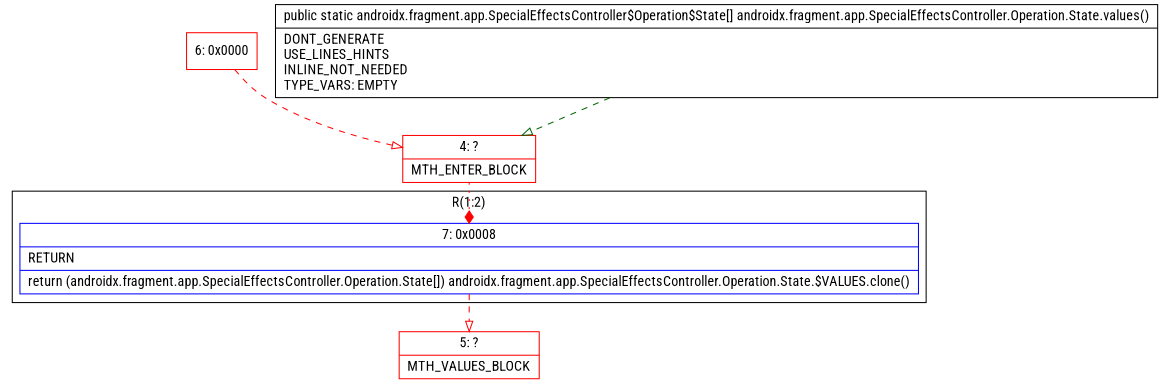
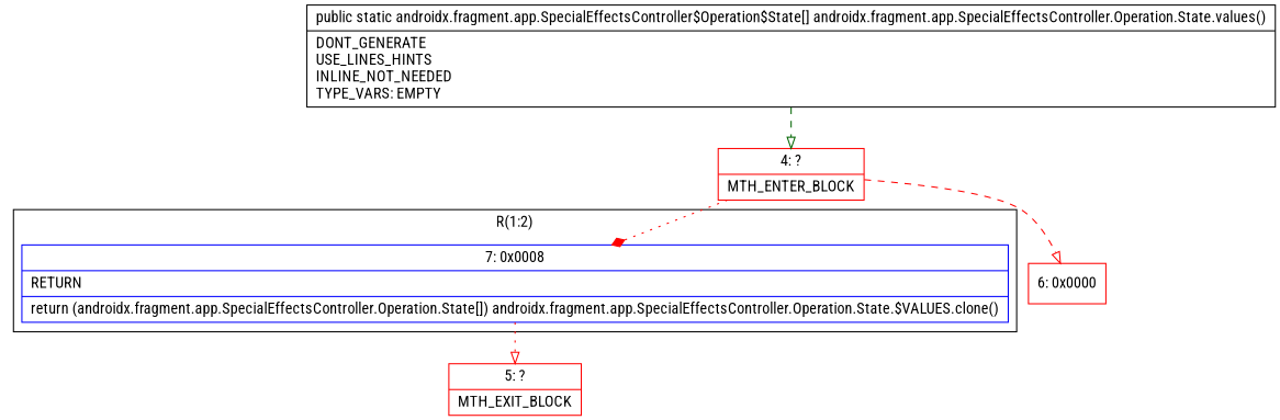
  digraph {
    fontname="Roboto Condensed"
    node [color=red fontname="Roboto Condensed" shape=record]
    edge [arrowhead=onormal color=red fontname="Roboto Condensed" style=dotted]
    n1 [color=blue label="{7\:\ 0x0008|RETURN\l|return (androidx.fragment.app.SpecialEffectsController.Operation.State[]) androidx.fragment.app.SpecialEffectsController.Operation.State.$VALUES.clone()\l}"]
-   n2 [label="{5\:\ ?|MTH_VALUES_BLOCK\l}"]
+   n2 [label="{5\:\ ?|MTH_EXIT_BLOCK\l}"]
    n3 [label="{4\:\ ?|MTH_ENTER_BLOCK\l}"]
    n4 [label="{6\:\ 0x0000}"]
    n5 [label="{public static androidx.fragment.app.SpecialEffectsController$Operation$State[] androidx.fragment.app.SpecialEffectsController.Operation.State.values()  | DONT_GENERATE\lUSE_LINES_HINTS\lINLINE_NOT_NEEDED\lTYPE_VARS: EMPTY\l}" color=""]
    subgraph cluster_1 {
      label="R(1:2)"
      n1
    }
-   n1 -> n2 [style=dashed]
+   n1 -> n2
    n3 -> n1 [arrowhead=diamond]
-   n4 -> n3 [style=dashed]
+   n3 -> n4 [style=dashed]
    n5 -> n3 [color=darkgreen style=dashed]
  }
